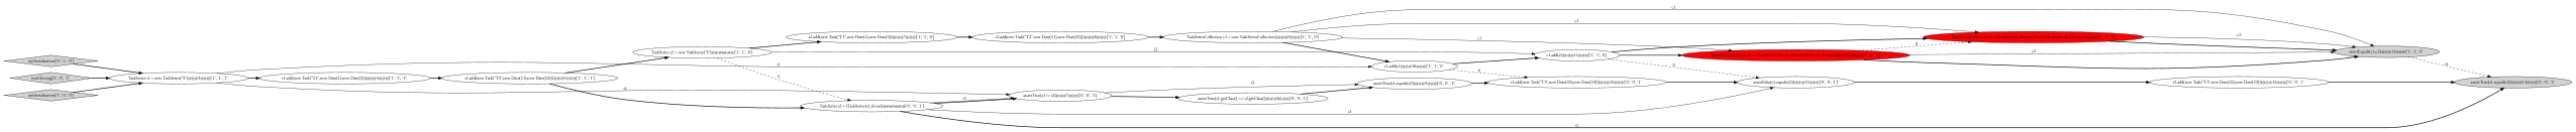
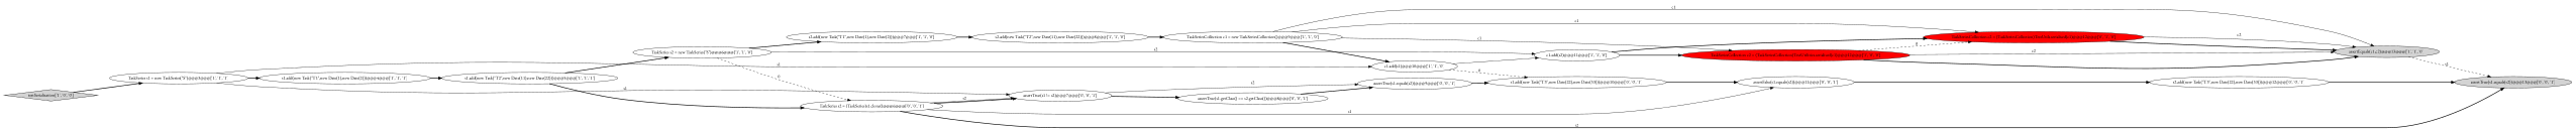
  digraph {
    fontname="EB Garamond"
    rankdir=LR
    node [fillcolor=white fontname="EB Garamond" shape=ellipse style=filled]
    edge [fontname="EB Garamond" style=bold]
    n1 [label="s2.add(new Task(\"T3\",new Date(22),new Date(33)))@@@12@@@['0', '0', '1']"]
    n2 [fillcolor=lightgray label="assertTrue(s1.equals(s2))@@@13@@@['0', '0', '1']"]
    n3 [fillcolor=lightgray label="assertEquals(c1,c2)@@@13@@@['1', '1', '0']"]
-   n4 [fillcolor=lightgray label="testSerialization['0', '1', '0']" shape=diamond]
    n5 [label="TaskSeries s1 = new TaskSeries(\"S\")@@@3@@@['1', '1', '1']"]
    n6 [label="c1.add(s1)@@@10@@@['1', '1', '0']"]
    n7 [label="s1.add(new Task(\"T1\",new Date(1),new Date(2)))@@@4@@@['1', '1', '1']"]
    n8 [label="assertTrue(s1 != s2)@@@7@@@['0', '0', '1']"]
    n9 [fillcolor=red label="TaskSeriesCollection c2 = (TaskSeriesCollection)TestUtilities.serialised(c1)@@@12@@@['1', '0', '0']"]
    n10 [fillcolor=red label="TaskSeriesCollection c2 = (TaskSeriesCollection)TestUtils.serialised(c1)@@@12@@@['0', '1', '0']"]
    n11 [label="assertFalse(s1.equals(s2))@@@11@@@['0', '0', '1']"]
    n12 [label="TaskSeriesCollection c1 = new TaskSeriesCollection()@@@9@@@['1', '1', '0']"]
    n13 [label="c1.add(s2)@@@11@@@['1', '1', '0']"]
    n14 [label="s1.add(new Task(\"T3\",new Date(22),new Date(33)))@@@10@@@['0', '0', '1']"]
    n15 [label="s1.add(new Task(\"T2\",new Date(11),new Date(22)))@@@5@@@['1', '1', '1']"]
    n16 [label="assertTrue(s1.getClass() == s2.getClass())@@@8@@@['0', '0', '1']"]
    n17 [label="assertTrue(s1.equals(s2))@@@9@@@['0', '0', '1']"]
    n18 [label="s2.add(new Task(\"T1\",new Date(1),new Date(2)))@@@7@@@['1', '1', '0']"]
    n19 [label="s2.add(new Task(\"T2\",new Date(11),new Date(22)))@@@8@@@['1', '1', '0']"]
    n20 [label="TaskSeries s2 = (TaskSeries)s1.clone()@@@6@@@['0', '0', '1']"]
    n21 [label="TaskSeries s2 = new TaskSeries(\"S\")@@@6@@@['1', '1', '0']"]
-   n22 [fillcolor=lightgray label="testCloning['0', '0', '1']" shape=diamond]
    n23 [fillcolor=lightgray label="testSerialization['1', '0', '0']" shape=diamond]
    n1 -> n2
    n3 -> n2 [label=s1 style=dashed]
-   n4 -> n5
    n5 -> n6 [label=s1 style=solid]
    n5 -> n7
    n5 -> n8 [label=s1 style=solid]
-   n6 -> n13
+   n6 -> n13 [style=solid]
    n6 -> n14 [label=0 style=dashed]
    n7 -> n15
    n8 -> n16
    n8 -> n17 [label=s2 style=solid]
    n9 -> n3
    n9 -> n3 [label=c2 style=solid]
    n9 -> n10 [label=0 style=dashed]
    n10 -> n3 [label=c2 style=solid]
    n10 -> n3
    n11 -> n1
    n12 -> n3 [label=c1 style=solid]
    n12 -> n6
    n12 -> n9 [label=c1 style=solid]
    n12 -> n10 [label=c1 style=solid]
    n13 -> n9
    n13 -> n10
-   n13 -> n11 [label=0 style=dashed]
    n14 -> n11
    n15 -> n20
    n15 -> n21
    n16 -> n17
    n17 -> n14
    n18 -> n19
    n19 -> n12
    n20 -> n2 [label=s2]
    n20 -> n8 [label=s2 style=solid]
    n20 -> n8
    n20 -> n11 [label=s1 style=solid]
    n21 -> n13 [label=s2 style=solid]
    n21 -> n18
    n21 -> n20 [label=0 style=dashed]
-   n22 -> n5
    n23 -> n5
  }
